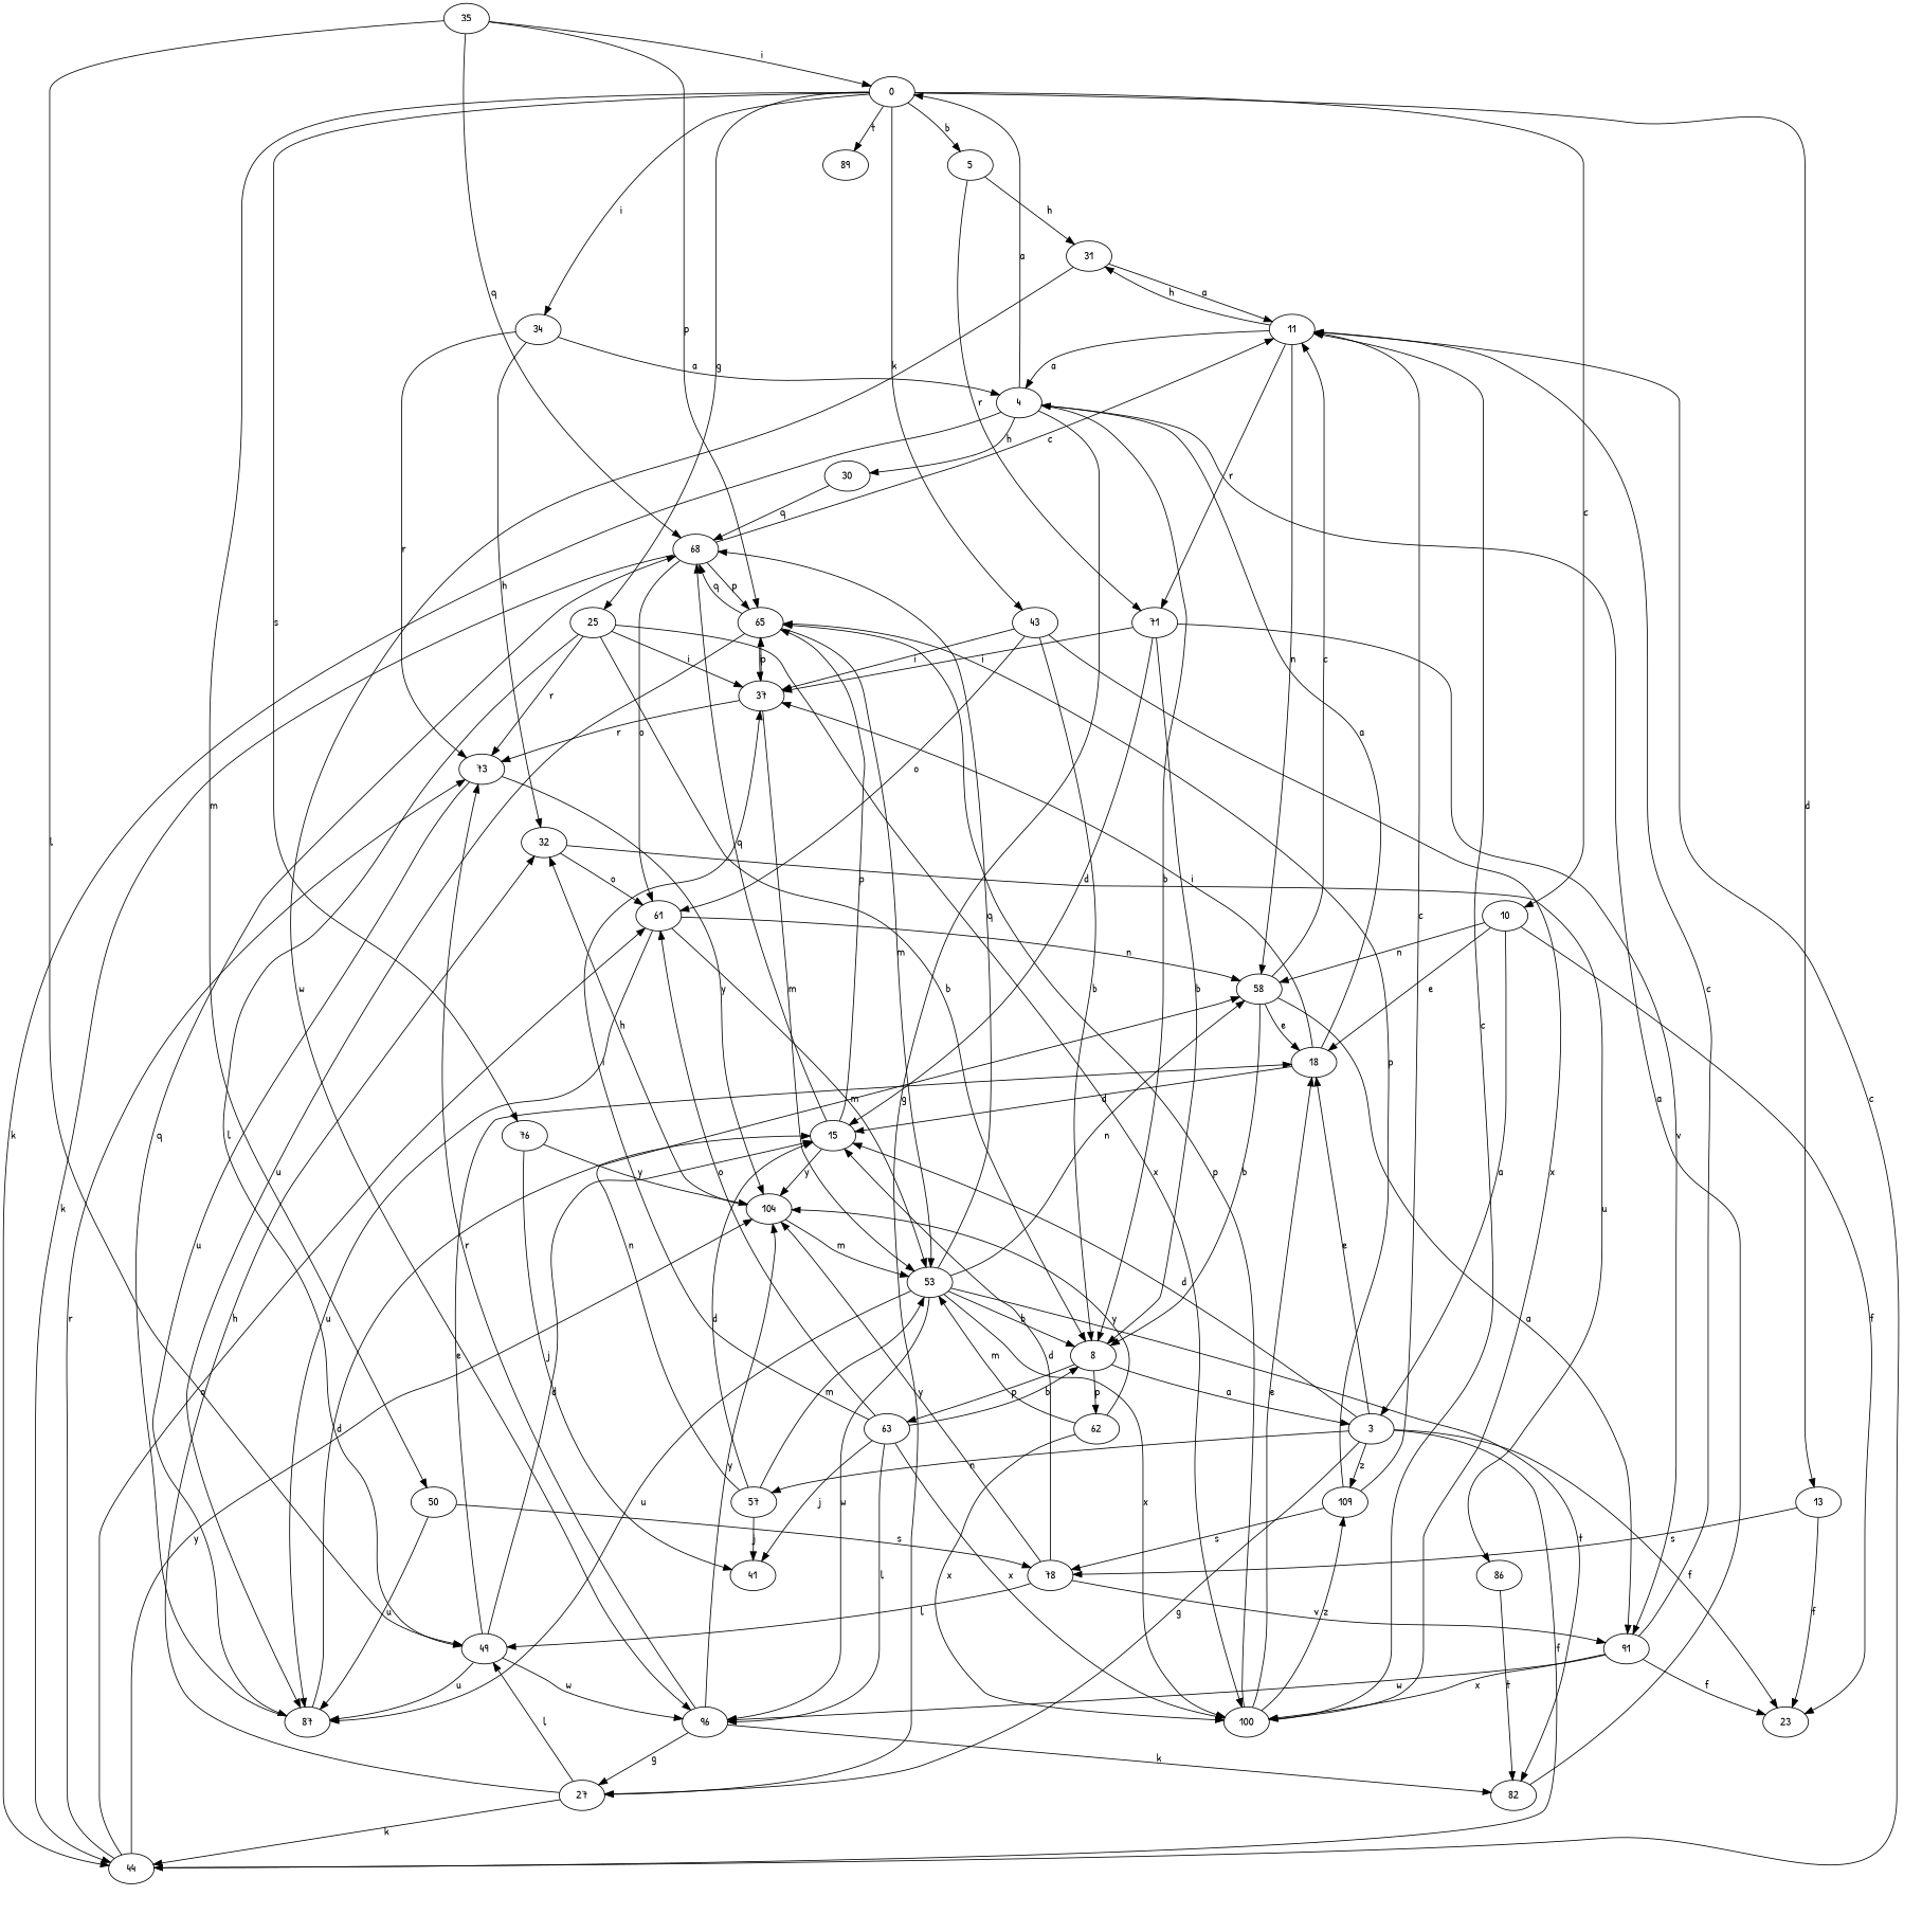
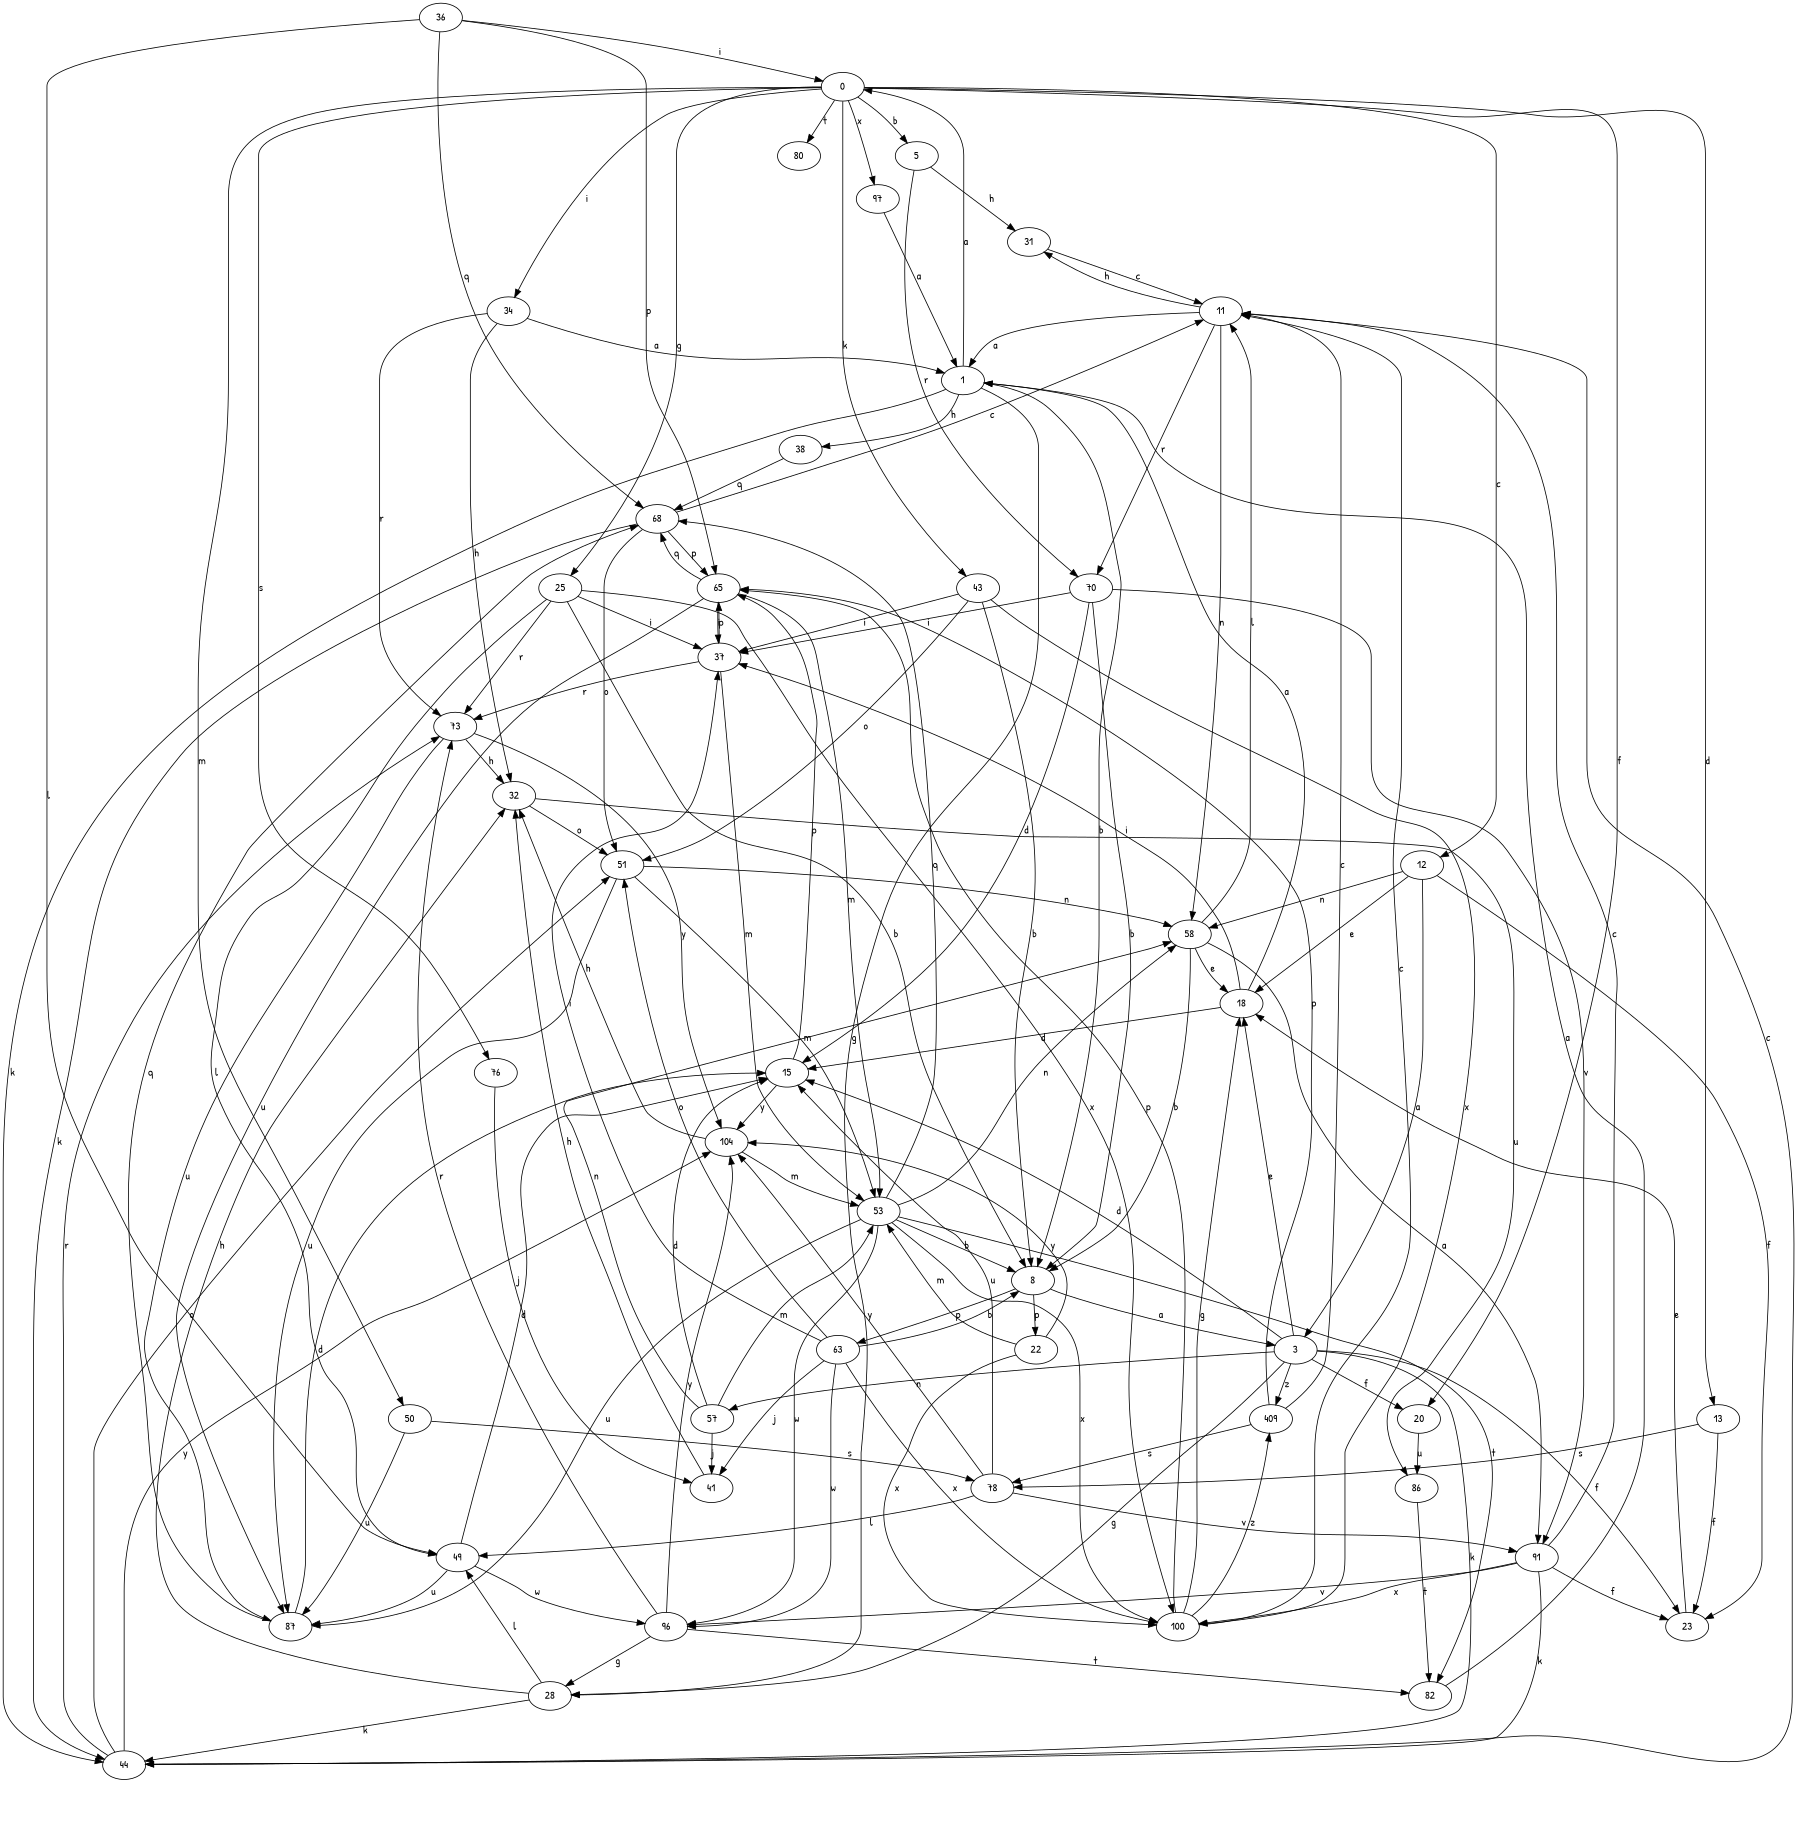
  strict digraph {
    fontname="Patrick Hand"
    node [fontname="Patrick Hand"]
    edge [fontname="Patrick Hand"]
    0
    5
-   10
+   10 [label=12]
    13
+   20
    25
    34
    43
    50
    76
-   80 [label=89]
+   80
+   97
    31
-   71
+   71 [label=70]
    3
    18
    23
    58
    78
    86
    8
    37
    73
    100
    49
-   4
+   4 [label=1]
    32
-   35
+   35 [label=36]
    65
    68
-   61
+   61 [label=51]
    87
    104
    41
    15
-   27
+   27 [label=28]
    44
    57
-   109
+   109 [label=409]
    11
    53
-   30
-   62
+   30 [label=38]
+   62 [label=22]
    63
    96
    91
    82
    0 -> 5 [label=b]
    0 -> 10 [label=c]
    0 -> 13 [label=d]
+   0 -> 20 [label=f]
    0 -> 25 [label=g]
    0 -> 34 [label=i]
    0 -> 43 [label=k]
    0 -> 50 [label=m]
    0 -> 76 [label=s]
    0 -> 80 [label=t]
+   0 -> 97 [label=x]
    5 -> 31 [label=h]
    5 -> 71 [label=r]
    10 -> 3 [label=a]
    10 -> 18 [label=e]
    10 -> 23 [label=f]
    10 -> 58 [label=n]
    13 -> 23 [label=f]
    13 -> 78 [label=s]
+   20 -> 86 [label=u]
    25 -> 8 [label=b]
    25 -> 37 [label=i]
    25 -> 73 [label=r]
    25 -> 100 [label=x]
    25 -> 49 [label=l]
    34 -> 73 [label=r]
    34 -> 4 [label=a]
    34 -> 32 [label=h]
    43 -> 8 [label=b]
    43 -> 37 [label=i]
    43 -> 100 [label=x]
    43 -> 61 [label=o]
    50 -> 78 [label=s]
    50 -> 87 [label=u]
-   76 -> 104 [label=y]
    76 -> 41 [label=j]
-   31 -> 11 [label=a]
-   31 -> 96 [label=w]
+   97 -> 4 [label=a]
+   31 -> 11 [label=c]
    71 -> 8 [label=b]
    71 -> 37 [label=i]
    71 -> 15 [label=d]
    71 -> 91 [label=v]
+   3 -> 20 [label=f]
    3 -> 18 [label=e]
    3 -> 23 [label=f]
    3 -> 15 [label=d]
    3 -> 27 [label=g]
-   3 -> 44 [label=f]
+   3 -> 44 [label=k]
    3 -> 57 [label=n]
    3 -> 109 [label=z]
    18 -> 37 [label=i]
    18 -> 4 [label=a]
    18 -> 15 [label=d]
-   49 -> 18 [label=e]
+   23 -> 18 [label=e]
    58 -> 18 [label=e]
    58 -> 8 [label=b]
-   58 -> 11 [label=c]
+   58 -> 11 [label=l]
    58 -> 91 [label=a]
    78 -> 49 [label=l]
    78 -> 104 [label=y]
-   78 -> 15 [label=d]
+   78 -> 15 [label=u]
    78 -> 91 [label=v]
    86 -> 82 [label=t]
    8 -> 3 [label=a]
    8 -> 62 [label=p]
    8 -> 63 [label=p]
    37 -> 73 [label=r]
    37 -> 65 [label=p]
    37 -> 53 [label=m]
+   73 -> 32 [label=h]
    73 -> 87 [label=u]
    73 -> 104 [label=y]
-   100 -> 18 [label=e]
+   100 -> 18 [label=g]
    100 -> 65 [label=p]
    100 -> 109 [label=z]
    100 -> 11 [label=c]
    49 -> 87 [label=u]
    49 -> 15 [label=d]
    49 -> 96 [label=w]
    4 -> 0 [label=a]
    4 -> 8 [label=b]
    4 -> 27 [label=g]
    4 -> 44 [label=k]
    4 -> 30 [label=h]
    32 -> 86 [label=u]
    32 -> 61 [label=o]
    35 -> 0 [label=i]
    35 -> 49 [label=l]
    35 -> 65 [label=p]
    35 -> 68 [label=q]
    65 -> 37 [label=i]
    65 -> 68 [label=q]
    65 -> 87 [label=u]
    65 -> 53 [label=m]
    68 -> 65 [label=p]
    68 -> 61 [label=o]
    68 -> 44 [label=k]
    68 -> 11 [label=c]
    61 -> 58 [label=n]
    61 -> 87 [label=u]
    61 -> 53 [label=m]
    87 -> 68 [label=q]
    87 -> 15 [label=d]
    104 -> 32 [label=h]
    104 -> 53 [label=m]
+   41 -> 32 [label=h]
    15 -> 65 [label=p]
-   15 -> 68 [label=q]
    15 -> 104 [label=y]
    27 -> 49 [label=l]
    27 -> 32 [label=h]
    27 -> 44 [label=k]
    44 -> 73 [label=r]
    44 -> 61 [label=o]
    44 -> 104 [label=y]
    44 -> 11 [label=c]
    57 -> 58 [label=n]
    57 -> 41 [label=j]
    57 -> 15 [label=d]
    57 -> 53 [label=m]
    109 -> 78 [label=s]
    109 -> 65 [label=p]
    109 -> 11 [label=c]
    11 -> 31 [label=h]
    11 -> 71 [label=r]
    11 -> 58 [label=n]
    11 -> 4 [label=a]
    53 -> 58 [label=n]
    53 -> 8 [label=b]
    53 -> 100 [label=x]
    53 -> 68 [label=q]
    53 -> 87 [label=u]
    53 -> 96 [label=w]
    53 -> 82 [label=t]
    30 -> 68 [label=q]
    62 -> 100 [label=x]
    62 -> 104 [label=y]
    62 -> 53 [label=m]
    63 -> 8 [label=b]
    63 -> 37 [label=i]
    63 -> 100 [label=x]
    63 -> 61 [label=o]
    63 -> 41 [label=j]
-   63 -> 96 [label=l]
+   63 -> 96 [label=w]
    96 -> 73 [label=r]
    96 -> 104 [label=y]
    96 -> 27 [label=g]
-   96 -> 82 [label=k]
+   96 -> 82 [label=t]
    91 -> 23 [label=f]
    91 -> 100 [label=x]
+   91 -> 44 [label=k]
    91 -> 11 [label=c]
-   91 -> 96 [label=w]
+   91 -> 96 [label=v]
    82 -> 4 [label=a]
  }
